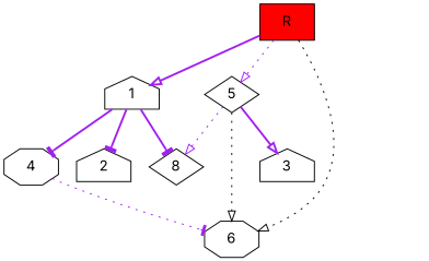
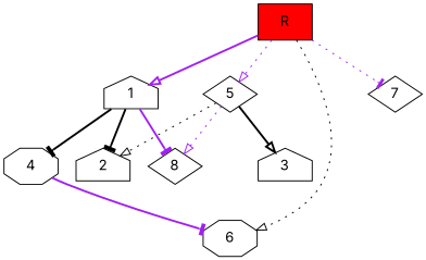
  digraph {
    fontname=Inter
    node [fontname=Inter shape=house]
    edge [arrowhead=onormal color=purple fontname=Inter style=bold]
    1
    2
    4 [shape=octagon]
    8 [shape=diamond]
    6 [shape=octagon]
+   7 [shape=diamond]
    5 [shape=diamond]
    3
    R [fillcolor="#ff0000" shape=box style=filled]
-   1 -> 2 [arrowhead=tee]
-   1 -> 4 [arrowhead=tee]
+   1 -> 2 [arrowhead=tee color=black]
+   1 -> 4 [arrowhead=tee color=black]
    1 -> 8 [arrowhead=tee]
-   4 -> 6 [arrowhead=tee style=dotted]
-   5 -> 6 [color=black style=dotted]
+   4 -> 6 [arrowhead=tee]
+   5 -> 2 [color=black style=dotted]
    5 -> 8 [style=dotted]
-   5 -> 3
+   5 -> 3 [color=black]
    R -> 1
    R -> 6 [color=black style=dotted]
+   R -> 7 [arrowhead=tee style=dotted]
    R -> 5 [style=dotted]
  }
